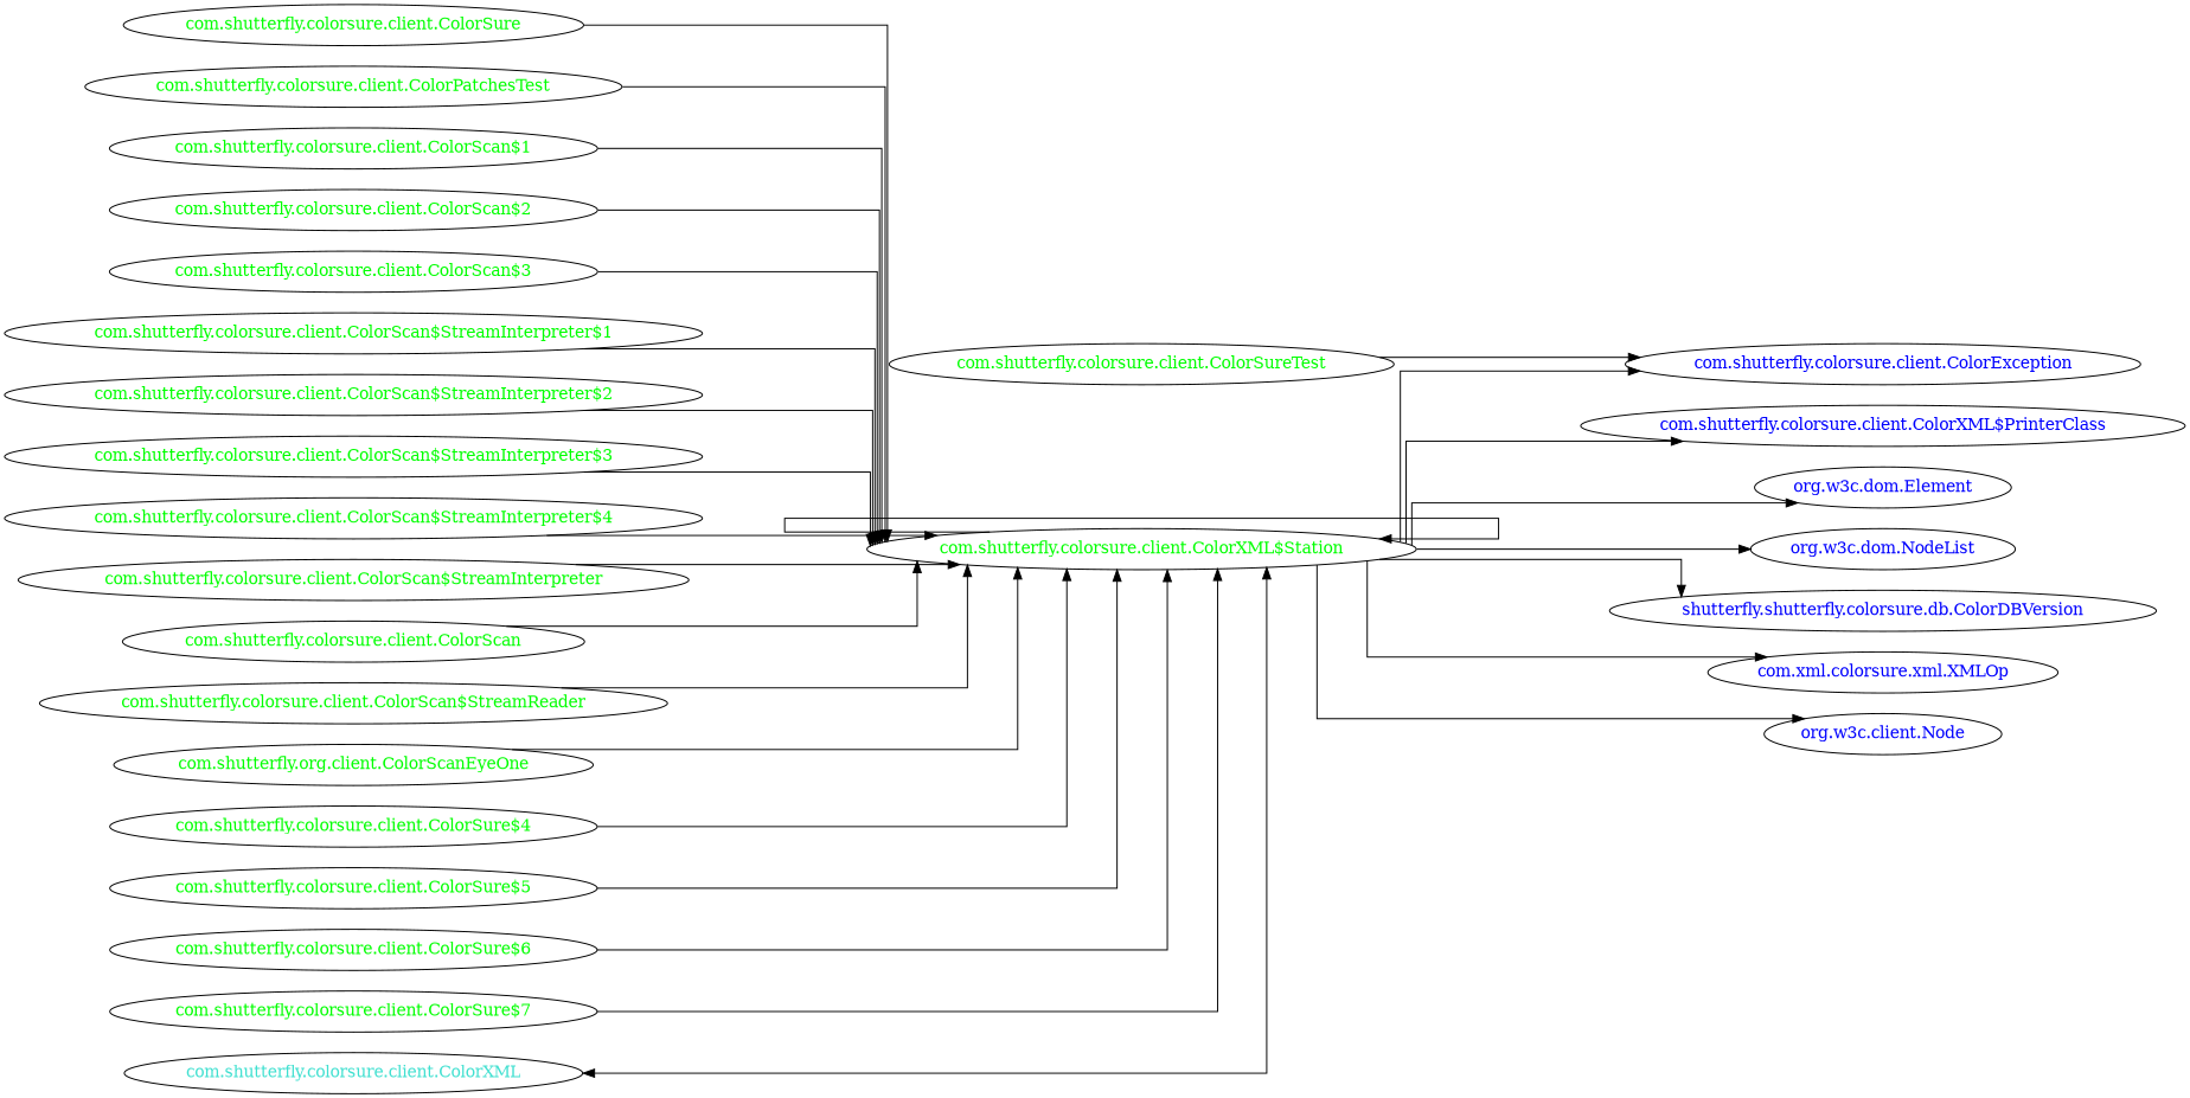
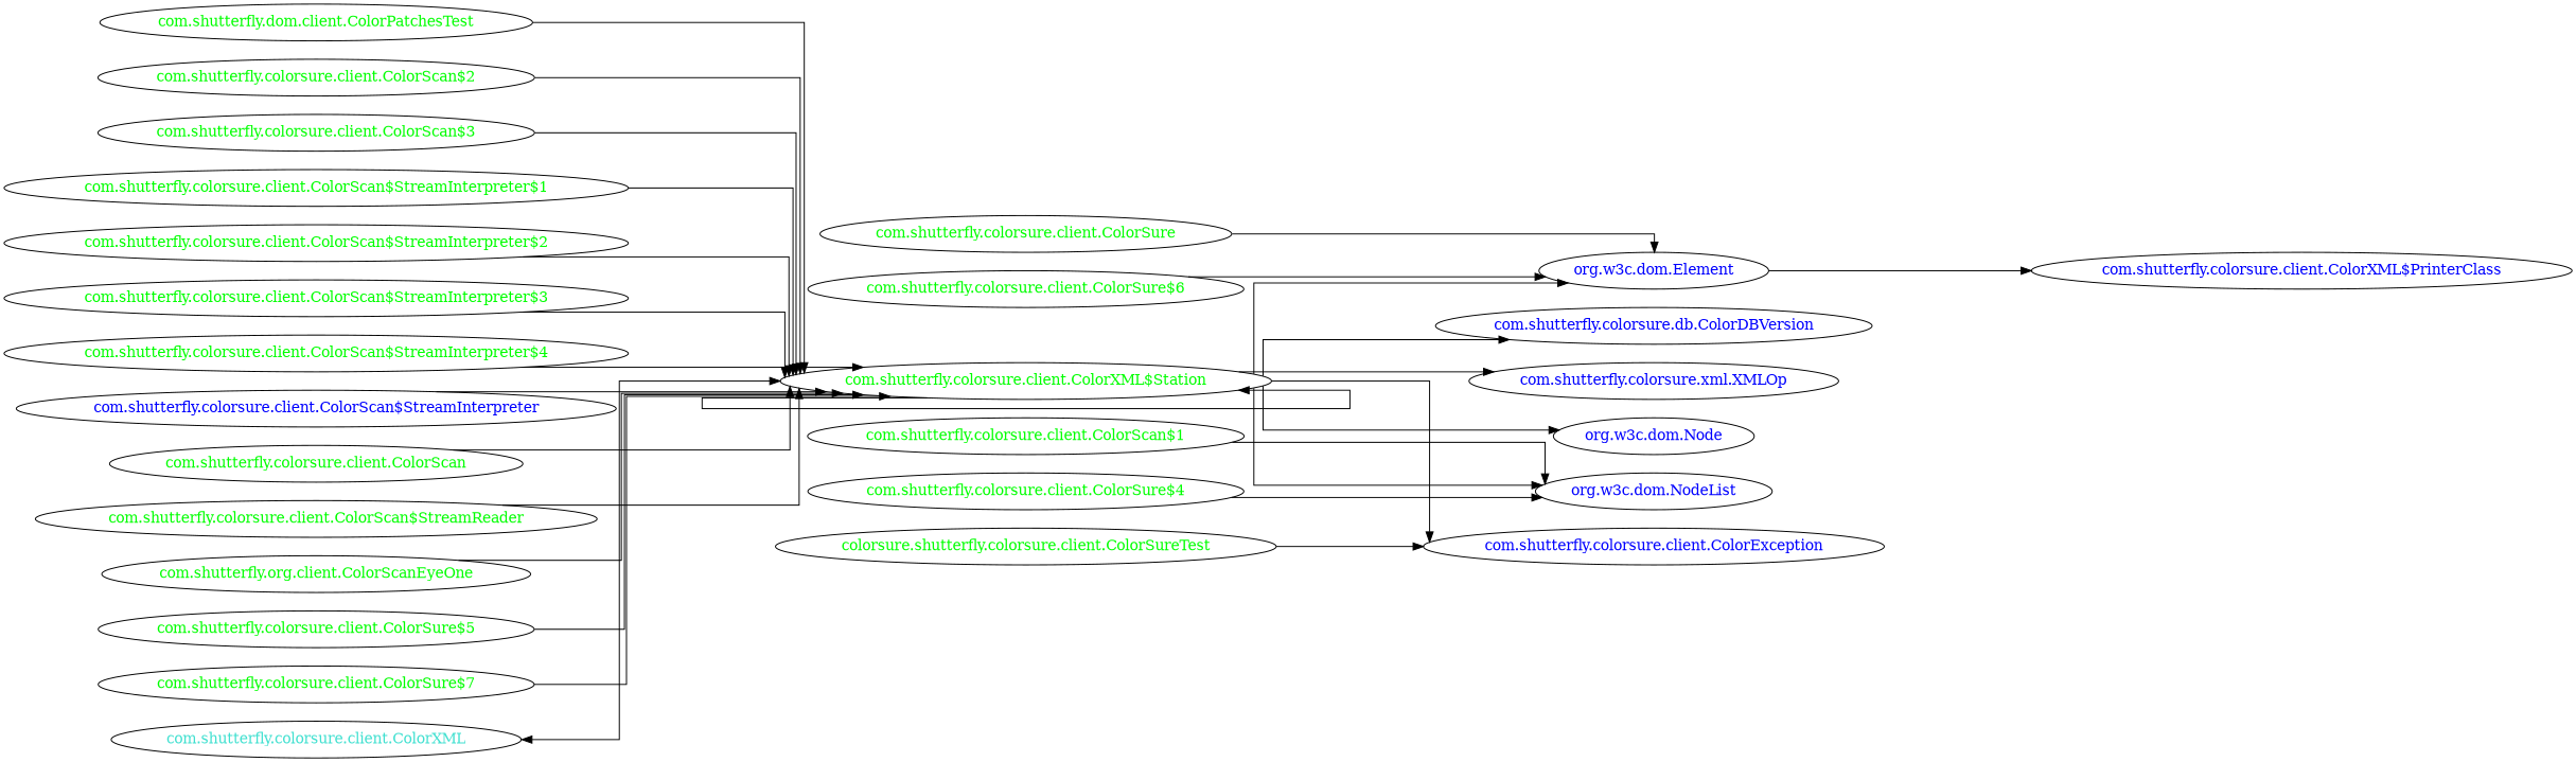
  digraph {
    concentrate=true
    rankdir=LR
    ranksep=2.0
    splines=ortho
    node [fontcolor=green]
    "com.shutterfly.colorsure.client.ColorXML$Station"
    "com.shutterfly.colorsure.client.ColorXML$PrinterClass" [fontcolor=blue]
    "org.w3c.dom.Element" [fontcolor=blue]
    "org.w3c.dom.NodeList" [fontcolor=blue]
    "com.shutterfly.colorsure.client.ColorException" [fontcolor=blue]
-   "com.shutterfly.colorsure.db.ColorDBVersion" [fontcolor=blue label="shutterfly.shutterfly.colorsure.db.ColorDBVersion"]
-   "com.shutterfly.colorsure.xml.XMLOp" [fontcolor=blue label="com.xml.colorsure.xml.XMLOp"]
-   "org.w3c.dom.Node" [fontcolor=blue label="org.w3c.client.Node"]
+   "com.shutterfly.colorsure.db.ColorDBVersion" [fontcolor=blue]
+   "com.shutterfly.colorsure.xml.XMLOp" [fontcolor=blue]
+   "org.w3c.dom.Node" [fontcolor=blue]
    "com.shutterfly.colorsure.client.ColorSure"
-   "com.shutterfly.colorsure.client.ColorPatchesTest"
+   "com.shutterfly.colorsure.client.ColorPatchesTest" [label="com.shutterfly.dom.client.ColorPatchesTest"]
    "com.shutterfly.colorsure.client.ColorScan$1"
    "com.shutterfly.colorsure.client.ColorScan$2"
    "com.shutterfly.colorsure.client.ColorScan$3"
    "com.shutterfly.colorsure.client.ColorScan$StreamInterpreter$1"
    "com.shutterfly.colorsure.client.ColorScan$StreamInterpreter$2"
    "com.shutterfly.colorsure.client.ColorScan$StreamInterpreter$3"
    "com.shutterfly.colorsure.client.ColorScan$StreamInterpreter$4"
-   "com.shutterfly.colorsure.client.ColorScan$StreamInterpreter"
+   "com.shutterfly.colorsure.client.ColorScan$StreamInterpreter" [fontcolor=blue]
    "com.shutterfly.colorsure.client.ColorScan"
-   "com.shutterfly.colorsure.client.ColorSureTest"
+   "com.shutterfly.colorsure.client.ColorSureTest" [label="colorsure.shutterfly.colorsure.client.ColorSureTest"]
    "com.shutterfly.colorsure.client.ColorScan$StreamReader"
    n22 [label="com.shutterfly.org.client.ColorScanEyeOne"]
    "com.shutterfly.colorsure.client.ColorSure$4"
    "com.shutterfly.colorsure.client.ColorSure$5"
    "com.shutterfly.colorsure.client.ColorSure$6"
    "com.shutterfly.colorsure.client.ColorSure$7"
    "com.shutterfly.colorsure.client.ColorXML" [fontcolor=turquoise]
    "com.shutterfly.colorsure.client.ColorXML$Station" -> "com.shutterfly.colorsure.client.ColorXML$Station"
-   "com.shutterfly.colorsure.client.ColorXML$Station" -> "com.shutterfly.colorsure.client.ColorXML$PrinterClass"
+   "org.w3c.dom.Element" -> "com.shutterfly.colorsure.client.ColorXML$PrinterClass"
    "com.shutterfly.colorsure.client.ColorXML$Station" -> "org.w3c.dom.Element"
    "com.shutterfly.colorsure.client.ColorXML$Station" -> "org.w3c.dom.NodeList"
    "com.shutterfly.colorsure.client.ColorXML$Station" -> "com.shutterfly.colorsure.client.ColorException"
    "com.shutterfly.colorsure.client.ColorXML$Station" -> "com.shutterfly.colorsure.db.ColorDBVersion"
    "com.shutterfly.colorsure.client.ColorXML$Station" -> "com.shutterfly.colorsure.xml.XMLOp"
    "com.shutterfly.colorsure.client.ColorXML$Station" -> "org.w3c.dom.Node"
-   "com.shutterfly.colorsure.client.ColorSure" -> "com.shutterfly.colorsure.client.ColorXML$Station"
+   "com.shutterfly.colorsure.client.ColorSure" -> "org.w3c.dom.Element"
    "com.shutterfly.colorsure.client.ColorPatchesTest" -> "com.shutterfly.colorsure.client.ColorXML$Station"
-   "com.shutterfly.colorsure.client.ColorScan$1" -> "com.shutterfly.colorsure.client.ColorXML$Station"
+   "com.shutterfly.colorsure.client.ColorScan$1" -> "org.w3c.dom.NodeList"
    "com.shutterfly.colorsure.client.ColorScan$2" -> "com.shutterfly.colorsure.client.ColorXML$Station"
    "com.shutterfly.colorsure.client.ColorScan$3" -> "com.shutterfly.colorsure.client.ColorXML$Station"
    "com.shutterfly.colorsure.client.ColorScan$StreamInterpreter$1" -> "com.shutterfly.colorsure.client.ColorXML$Station"
    "com.shutterfly.colorsure.client.ColorScan$StreamInterpreter$2" -> "com.shutterfly.colorsure.client.ColorXML$Station"
    "com.shutterfly.colorsure.client.ColorScan$StreamInterpreter$3" -> "com.shutterfly.colorsure.client.ColorXML$Station"
    "com.shutterfly.colorsure.client.ColorScan$StreamInterpreter$4" -> "com.shutterfly.colorsure.client.ColorXML$Station"
    "com.shutterfly.colorsure.client.ColorScan$StreamInterpreter" -> "com.shutterfly.colorsure.client.ColorXML$Station"
    "com.shutterfly.colorsure.client.ColorScan" -> "com.shutterfly.colorsure.client.ColorXML$Station"
    "com.shutterfly.colorsure.client.ColorSureTest" -> "com.shutterfly.colorsure.client.ColorException"
    "com.shutterfly.colorsure.client.ColorScan$StreamReader" -> "com.shutterfly.colorsure.client.ColorXML$Station"
    n22 -> "com.shutterfly.colorsure.client.ColorXML$Station"
-   "com.shutterfly.colorsure.client.ColorSure$4" -> "com.shutterfly.colorsure.client.ColorXML$Station"
+   "com.shutterfly.colorsure.client.ColorSure$4" -> "org.w3c.dom.NodeList"
    "com.shutterfly.colorsure.client.ColorSure$5" -> "com.shutterfly.colorsure.client.ColorXML$Station"
-   "com.shutterfly.colorsure.client.ColorSure$6" -> "com.shutterfly.colorsure.client.ColorXML$Station"
+   "com.shutterfly.colorsure.client.ColorSure$6" -> "org.w3c.dom.Element"
    "com.shutterfly.colorsure.client.ColorSure$7" -> "com.shutterfly.colorsure.client.ColorXML$Station"
    "com.shutterfly.colorsure.client.ColorXML" -> "com.shutterfly.colorsure.client.ColorXML$Station" [dir=both]
  }
